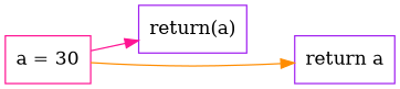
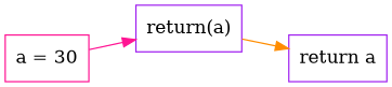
  digraph {
    rankdir=LR
    node [color=purple shape=box]
    n1 [color=deeppink label="a = 30"]
    n2 [label="return(a)"]
    n3 [label="return a"]
    n1 -> n2 [color=deeppink]
-   n1 -> n3 [color=darkorange]
+   n2 -> n3 [color=darkorange]
  }
